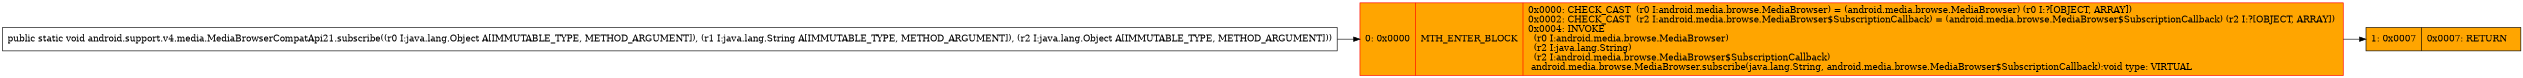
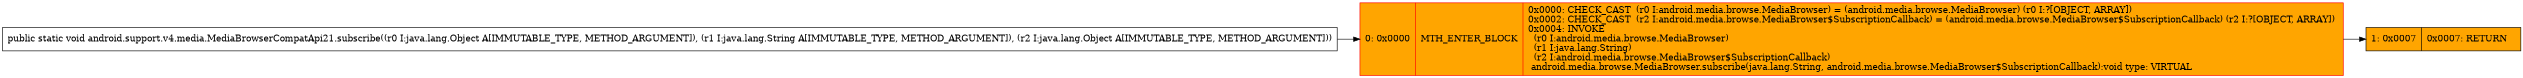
  digraph {
    rankdir=LR
    node [shape=record style=filled fillcolor=orange color=black]
-   n1 [label="{0\:\ 0x0000|MTH_ENTER_BLOCK\l|0x0000: CHECK_CAST  (r0 I:android.media.browse.MediaBrowser) = (android.media.browse.MediaBrowser) (r0 I:?[OBJECT, ARRAY]) \l0x0002: CHECK_CAST  (r2 I:android.media.browse.MediaBrowser$SubscriptionCallback) = (android.media.browse.MediaBrowser$SubscriptionCallback) (r2 I:?[OBJECT, ARRAY]) \l0x0004: INVOKE  \l  (r0 I:android.media.browse.MediaBrowser)\l  (r2 I:java.lang.String)\l  (r2 I:android.media.browse.MediaBrowser$SubscriptionCallback)\l android.media.browse.MediaBrowser.subscribe(java.lang.String, android.media.browse.MediaBrowser$SubscriptionCallback):void type: VIRTUAL \l}" color=red]
+   n1 [label="{0\:\ 0x0000|MTH_ENTER_BLOCK\l|0x0000: CHECK_CAST  (r0 I:android.media.browse.MediaBrowser) = (android.media.browse.MediaBrowser) (r0 I:?[OBJECT, ARRAY]) \l0x0002: CHECK_CAST  (r2 I:android.media.browse.MediaBrowser$SubscriptionCallback) = (android.media.browse.MediaBrowser$SubscriptionCallback) (r2 I:?[OBJECT, ARRAY]) \l0x0004: INVOKE  \l  (r0 I:android.media.browse.MediaBrowser)\l  (r1 I:java.lang.String)\l  (r2 I:android.media.browse.MediaBrowser$SubscriptionCallback)\l android.media.browse.MediaBrowser.subscribe(java.lang.String, android.media.browse.MediaBrowser$SubscriptionCallback):void type: VIRTUAL \l}" color=red]
    n2 [label="{1\:\ 0x0007|0x0007: RETURN   \l}"]
    n3 [label="{public static void android.support.v4.media.MediaBrowserCompatApi21.subscribe((r0 I:java.lang.Object A[IMMUTABLE_TYPE, METHOD_ARGUMENT]), (r1 I:java.lang.String A[IMMUTABLE_TYPE, METHOD_ARGUMENT]), (r2 I:java.lang.Object A[IMMUTABLE_TYPE, METHOD_ARGUMENT])) }" fillcolor=white]
    n1 -> n2
    n3 -> n1
  }
